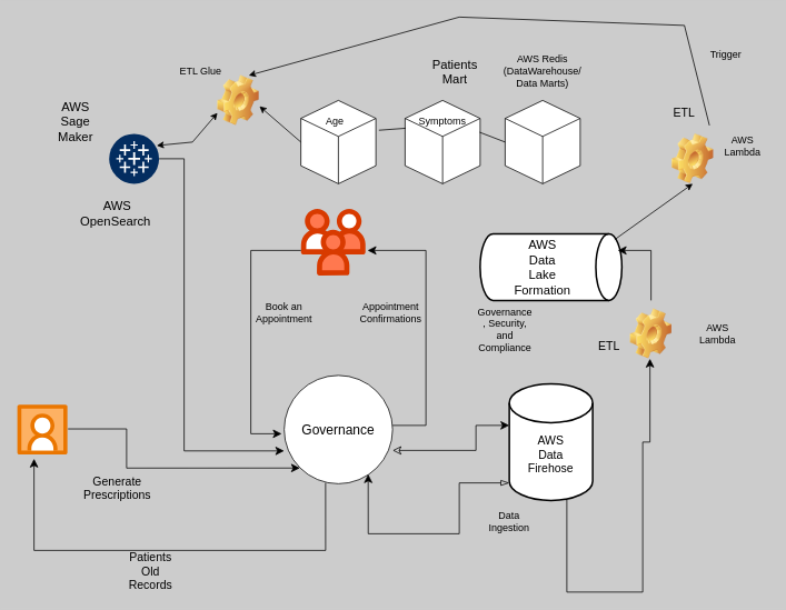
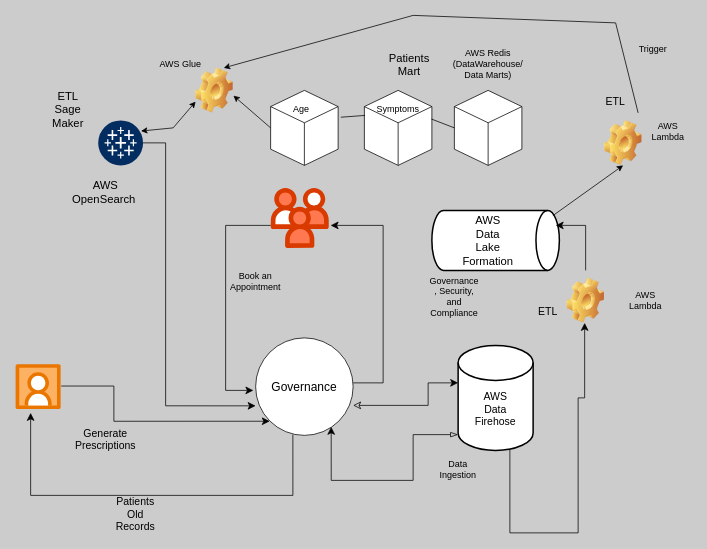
  <mxCell id="0" />
  <mxCell id="1" parent="0" />
  <mxCell id="2" value="" style="verticalLabelPosition=bottom;verticalAlign=top;html=1;shape=mxgraph.flowchart.on-page_reference;" parent="1" vertex="1"><mxGeometry x="340" y="450" width="130" height="130" as="geometry" /></mxCell>
  <mxCell id="3" value="&lt;font style=&quot;font-size: 16px;&quot;&gt;Governance&lt;/font&gt;" style="text;html=1;strokeColor=none;fillColor=none;align=center;verticalAlign=middle;whiteSpace=wrap;rounded=0;" parent="1" vertex="1"><mxGeometry x="371.25" y="490" width="67.5" height="50" as="geometry" /></mxCell>
  <mxCell id="4" value="" style="verticalLabelPosition=bottom;aspect=fixed;html=1;shape=mxgraph.salesforce.employees;" parent="1" vertex="1"><mxGeometry x="360" y="250" width="77.6" height="80" as="geometry" /></mxCell>
  <mxCell id="5" value="" style="strokeWidth=2;html=1;shape=mxgraph.flowchart.database;whiteSpace=wrap;" parent="1" vertex="1"><mxGeometry x="610" y="460" width="100" height="140" as="geometry" /></mxCell>
  <mxCell id="6" value="" style="strokeWidth=2;html=1;shape=mxgraph.flowchart.direct_data;whiteSpace=wrap;" parent="1" vertex="1"><mxGeometry x="575" y="280" width="170" height="80" as="geometry" /></mxCell>
  <mxCell id="7" value="&lt;font style=&quot;font-size: 15px;&quot;&gt;AWS Data Lake Formation&lt;/font&gt;" style="text;html=1;strokeColor=none;fillColor=none;align=center;verticalAlign=middle;whiteSpace=wrap;rounded=0;" parent="1" vertex="1"><mxGeometry x="620" y="305" width="60" height="30" as="geometry" /></mxCell>
  <mxCell id="8" value="&lt;font style=&quot;font-size: 14px;&quot;&gt;AWS Data Firehose&lt;br&gt;&lt;/font&gt;" style="text;html=1;strokeColor=none;fillColor=none;align=center;verticalAlign=middle;whiteSpace=wrap;rounded=0;" parent="1" vertex="1"><mxGeometry x="630" y="530" width="60" height="30" as="geometry" /></mxCell>
  <mxCell id="9" value="" style="edgeStyle=segmentEdgeStyle;endArrow=classic;html=1;curved=0;rounded=0;endSize=8;startSize=8;" parent="1" source="4" edge="1"><mxGeometry width="50" height="50" relative="1" as="geometry"><mxPoint x="340" y="300" as="sourcePoint" /><mxPoint x="337" y="520" as="targetPoint" /><Array as="points"><mxPoint x="300" y="300" /><mxPoint x="300" y="520" /><mxPoint x="337" y="520" /></Array></mxGeometry></mxCell>
  <mxCell id="10" value="" style="edgeStyle=segmentEdgeStyle;endArrow=classic;html=1;curved=0;rounded=0;endSize=8;startSize=8;" parent="1" source="2" edge="1"><mxGeometry width="50" height="50" relative="1" as="geometry"><mxPoint x="510" y="570" as="sourcePoint" /><mxPoint x="440" y="300" as="targetPoint" /><Array as="points"><mxPoint x="510" y="510" /><mxPoint x="510" y="300" /></Array></mxGeometry></mxCell>
  <mxCell id="11" value="" style="verticalLabelPosition=bottom;aspect=fixed;html=1;shape=mxgraph.salesforce.social_studio;" parent="1" vertex="1"><mxGeometry x="20" y="485" width="60" height="60" as="geometry" /></mxCell>
  <mxCell id="12" value="" style="edgeStyle=segmentEdgeStyle;endArrow=classic;html=1;curved=0;rounded=0;endSize=8;startSize=8;entryX=0;entryY=0.357;entryDx=0;entryDy=0;entryPerimeter=0;startArrow=classic;startFill=0;" parent="1" target="5" edge="1"><mxGeometry width="50" height="50" relative="1" as="geometry"><mxPoint x="470" y="540" as="sourcePoint" /><mxPoint x="600" y="510" as="targetPoint" /><Array as="points"><mxPoint x="570" y="540" /><mxPoint x="570" y="510" /></Array></mxGeometry></mxCell>
  <mxCell id="13" value="" style="edgeStyle=segmentEdgeStyle;endArrow=classic;html=1;curved=0;rounded=0;endSize=8;startSize=8;exitX=0;exitY=0.85;exitDx=0;exitDy=0;exitPerimeter=0;entryX=0.775;entryY=0.912;entryDx=0;entryDy=0;entryPerimeter=0;startArrow=blockThin;startFill=0;" parent="1" source="5" target="2" edge="1"><mxGeometry width="50" height="50" relative="1" as="geometry"><mxPoint x="600" y="580" as="sourcePoint" /><mxPoint x="440" y="580" as="targetPoint" /><Array as="points"><mxPoint x="550" y="579" /><mxPoint x="550" y="640" /><mxPoint x="441" y="640" /></Array></mxGeometry></mxCell>
  <mxCell id="14" value="" style="edgeStyle=segmentEdgeStyle;endArrow=classic;html=1;curved=0;rounded=0;endSize=8;startSize=8;entryX=0.382;entryY=0.992;entryDx=0;entryDy=0;entryPerimeter=0;exitX=0.382;exitY=0.992;exitDx=0;exitDy=0;exitPerimeter=0;" parent="1" source="2" edge="1"><mxGeometry width="50" height="50" relative="1" as="geometry"><mxPoint x="390" y="620" as="sourcePoint" /><mxPoint x="40" y="550" as="targetPoint" /><Array as="points"><mxPoint x="390" y="660" /><mxPoint x="40" y="660" /></Array></mxGeometry></mxCell>
  <mxCell id="15" value="" style="edgeStyle=segmentEdgeStyle;endArrow=classic;html=1;curved=0;rounded=0;endSize=8;startSize=8;entryX=0.145;entryY=0.855;entryDx=0;entryDy=0;entryPerimeter=0;exitX=1.013;exitY=0.487;exitDx=0;exitDy=0;exitPerimeter=0;" parent="1" source="11" target="2" edge="1"><mxGeometry width="50" height="50" relative="1" as="geometry"><mxPoint x="230.79" y="704.2" as="sourcePoint" /><mxPoint x="130.79" y="544.2" as="targetPoint" /><Array as="points"><mxPoint x="151" y="514" /><mxPoint x="151" y="561" /></Array></mxGeometry></mxCell>
  <mxCell id="16" value="" style="shape=image;html=1;verticalLabelPosition=bottom;verticalAlign=top;imageAspect=0;image=img/clipart/Gear_128x128.png" parent="1" vertex="1"><mxGeometry x="755" y="370" width="50" height="60" as="geometry" /></mxCell>
  <mxCell id="17" value="&lt;font style=&quot;font-size: 14px;&quot;&gt;ETL&lt;/font&gt;" style="text;html=1;strokeColor=none;fillColor=none;align=center;verticalAlign=middle;whiteSpace=wrap;rounded=0;" parent="1" vertex="1"><mxGeometry x="700" y="400" width="60" height="30" as="geometry" /></mxCell>
  <mxCell id="18" value="" style="html=1;whiteSpace=wrap;shape=isoCube2;backgroundOutline=1;isoAngle=15;" parent="1" vertex="1"><mxGeometry x="485" y="120" width="90" height="100" as="geometry" /></mxCell>
  <mxCell id="19" value="" style="shape=image;html=1;verticalLabelPosition=bottom;verticalAlign=top;imageAspect=0;image=img/clipart/Gear_128x128.png" parent="1" vertex="1"><mxGeometry x="260" y="90" width="50" height="60" as="geometry" /></mxCell>
  <mxCell id="20" value="" style="edgeStyle=segmentEdgeStyle;endArrow=classic;html=1;curved=0;rounded=0;endSize=8;startSize=8;entryX=0.971;entryY=0.25;entryDx=0;entryDy=0;entryPerimeter=0;" parent="1" target="6" edge="1"><mxGeometry width="50" height="50" relative="1" as="geometry"><mxPoint x="780" y="360" as="sourcePoint" /><mxPoint x="780" y="290" as="targetPoint" /><Array as="points"><mxPoint x="780" y="360" /><mxPoint x="780" y="300" /></Array></mxGeometry></mxCell>
  <mxCell id="21" value="" style="edgeStyle=segmentEdgeStyle;endArrow=classic;html=1;curved=0;rounded=0;endSize=8;startSize=8;exitX=0.636;exitY=0.993;exitDx=0;exitDy=0;exitPerimeter=0;entryX=0.5;entryY=1;entryDx=0;entryDy=0;" parent="1" edge="1"><mxGeometry width="50" height="50" relative="1" as="geometry"><mxPoint x="672.3" y="599.02" as="sourcePoint" /><mxPoint x="778.7" y="430" as="targetPoint" /><Array as="points"><mxPoint x="679" y="599" /><mxPoint x="679" y="710" /><mxPoint x="770" y="710" /><mxPoint x="770" y="530" /><mxPoint x="779" y="530" /></Array></mxGeometry></mxCell>
  <mxCell id="22" value="" style="html=1;whiteSpace=wrap;shape=isoCube2;backgroundOutline=1;isoAngle=15;" parent="1" vertex="1"><mxGeometry x="605" y="120" width="90" height="100" as="geometry" /></mxCell>
  <mxCell id="23" value="" style="html=1;whiteSpace=wrap;shape=isoCube2;backgroundOutline=1;isoAngle=15;" parent="1" vertex="1"><mxGeometry x="360" y="120" width="90" height="100" as="geometry" /></mxCell>
  <mxCell id="24" value="" style="endArrow=none;html=1;rounded=0;entryX=0.007;entryY=0.334;entryDx=0;entryDy=0;entryPerimeter=0;exitX=1.04;exitY=0.358;exitDx=0;exitDy=0;exitPerimeter=0;" parent="1" source="23" target="18" edge="1"><mxGeometry width="50" height="50" relative="1" as="geometry"><mxPoint x="390" y="270" as="sourcePoint" /><mxPoint x="440" y="220" as="targetPoint" /></mxGeometry></mxCell>
  <mxCell id="25" value="" style="endArrow=none;html=1;rounded=0;exitX=0.993;exitY=0.382;exitDx=0;exitDy=0;exitPerimeter=0;entryX=0;entryY=0.5;entryDx=0;entryDy=0;entryPerimeter=0;" parent="1" source="18" target="22" edge="1"><mxGeometry width="50" height="50" relative="1" as="geometry"><mxPoint x="390" y="270" as="sourcePoint" /><mxPoint x="600" y="170" as="targetPoint" /></mxGeometry></mxCell>
  <mxCell id="26" value="&lt;font style=&quot;font-size: 15px;&quot;&gt;Patients Mart&lt;/font&gt;" style="text;html=1;strokeColor=none;fillColor=none;align=center;verticalAlign=middle;whiteSpace=wrap;rounded=0;" parent="1" vertex="1"><mxGeometry x="515" y="70" width="60" height="30" as="geometry" /></mxCell>
  <mxCell id="27" value="" style="verticalLabelPosition=bottom;aspect=fixed;html=1;shape=mxgraph.salesforce.analytics2;" parent="1" vertex="1"><mxGeometry x="130" y="160" width="60" height="60" as="geometry" /></mxCell>
- <mxCell id="28" value="&lt;font style=&quot;font-size: 15px;&quot;&gt;AWS Sage Maker&lt;/font&gt;" style="text;html=1;strokeColor=none;fillColor=none;align=center;verticalAlign=middle;whiteSpace=wrap;rounded=0;" parent="1" vertex="1"><mxGeometry x="60" y="130" width="60" height="30" as="geometry" /></mxCell>
+ <mxCell id="28" value="&lt;font style=&quot;font-size: 15px;&quot;&gt;ETL Sage Maker&lt;/font&gt;" style="text;html=1;strokeColor=none;fillColor=none;align=center;verticalAlign=middle;whiteSpace=wrap;rounded=0;" parent="1" vertex="1"><mxGeometry x="60" y="130" width="60" height="30" as="geometry" /></mxCell>
  <mxCell id="29" value="" style="endArrow=classic;html=1;rounded=0;exitX=0;exitY=0.5;exitDx=0;exitDy=0;exitPerimeter=0;entryX=1.008;entryY=0.617;entryDx=0;entryDy=0;entryPerimeter=0;" parent="1" source="23" target="19" edge="1"><mxGeometry width="50" height="50" relative="1" as="geometry"><mxPoint x="390" y="370" as="sourcePoint" /><mxPoint x="330" y="140" as="targetPoint" /></mxGeometry></mxCell>
  <mxCell id="30" value="" style="endArrow=classic;startArrow=classic;html=1;rounded=0;exitX=0.954;exitY=0.237;exitDx=0;exitDy=0;exitPerimeter=0;entryX=0;entryY=0.75;entryDx=0;entryDy=0;" parent="1" source="27" target="19" edge="1"><mxGeometry width="50" height="50" relative="1" as="geometry"><mxPoint x="390" y="370" as="sourcePoint" /><mxPoint x="440" y="320" as="targetPoint" /><Array as="points"><mxPoint x="230" y="170" /></Array></mxGeometry></mxCell>
  <mxCell id="31" value="" style="endArrow=classic;html=1;rounded=0;exitX=0.949;exitY=0.088;exitDx=0;exitDy=0;exitPerimeter=0;entryX=0.5;entryY=1;entryDx=0;entryDy=0;" parent="1" source="6" target="42" edge="1"><mxGeometry width="50" height="50" relative="1" as="geometry"><mxPoint x="390" y="370" as="sourcePoint" /><mxPoint x="900" y="260" as="targetPoint" /></mxGeometry></mxCell>
  <mxCell id="32" value="" style="edgeStyle=segmentEdgeStyle;endArrow=classic;html=1;curved=0;rounded=0;endSize=8;startSize=8;entryX=0;entryY=0.697;entryDx=0;entryDy=0;entryPerimeter=0;" parent="1" source="27" target="2" edge="1"><mxGeometry width="50" height="50" relative="1" as="geometry"><mxPoint x="220" y="220" as="sourcePoint" /><mxPoint x="310" y="540" as="targetPoint" /><Array as="points"><mxPoint x="220" y="190" /><mxPoint x="220" y="541" /></Array></mxGeometry></mxCell>
  <mxCell id="33" value="&lt;font style=&quot;font-size: 14px;&quot;&gt;Patients Old Records&lt;/font&gt;" style="text;html=1;strokeColor=none;fillColor=none;align=center;verticalAlign=middle;whiteSpace=wrap;rounded=0;" parent="1" vertex="1"><mxGeometry x="150" y="670" width="60" height="30" as="geometry" /></mxCell>
  <mxCell id="34" value="&lt;font style=&quot;font-size: 14px;&quot;&gt;Generate Prescriptions&lt;/font&gt;" style="text;html=1;strokeColor=none;fillColor=none;align=center;verticalAlign=middle;whiteSpace=wrap;rounded=0;" parent="1" vertex="1"><mxGeometry x="110" y="570" width="60" height="30" as="geometry" /></mxCell>
  <mxCell id="35" value="Age" style="text;html=1;strokeColor=none;fillColor=none;align=center;verticalAlign=middle;whiteSpace=wrap;rounded=0;" parent="1" vertex="1"><mxGeometry x="371.25" y="130" width="60" height="30" as="geometry" /></mxCell>
  <mxCell id="36" value="Symptoms" style="text;html=1;strokeColor=none;fillColor=none;align=center;verticalAlign=middle;whiteSpace=wrap;rounded=0;" parent="1" vertex="1"><mxGeometry x="500" y="130" width="60" height="30" as="geometry" /></mxCell>
  <mxCell id="37" value="Book an Appointment" style="text;html=1;strokeColor=none;fillColor=none;align=center;verticalAlign=middle;whiteSpace=wrap;rounded=0;" parent="1" vertex="1"><mxGeometry x="310" y="360" width="60" height="30" as="geometry" /></mxCell>
- <mxCell id="38" value="Appointment&lt;br&gt;Confirmations" style="text;html=1;strokeColor=none;fillColor=none;align=center;verticalAlign=middle;whiteSpace=wrap;rounded=0;" parent="1" vertex="1"><mxGeometry x="437.6" y="360" width="60" height="30" as="geometry" /></mxCell>
  <mxCell id="39" value="AWS Lambda" style="text;html=1;align=center;verticalAlign=middle;whiteSpace=wrap;rounded=0;" vertex="1" parent="1"><mxGeometry x="830" y="385" width="60" height="30" as="geometry" /></mxCell>
  <mxCell id="40" value="AWS Redis (DataWarehouse/ Data Marts)" style="text;html=1;align=center;verticalAlign=middle;whiteSpace=wrap;rounded=0;" vertex="1" parent="1"><mxGeometry x="620" y="70" width="60" height="30" as="geometry" /></mxCell>
  <mxCell id="41" value="Governance , Security, and Compliance" style="text;html=1;align=center;verticalAlign=middle;whiteSpace=wrap;rounded=0;" vertex="1" parent="1"><mxGeometry x="575" y="380" width="60" height="30" as="geometry" /></mxCell>
  <mxCell id="42" value="" style="shape=image;html=1;verticalLabelPosition=bottom;verticalAlign=top;imageAspect=0;image=img/clipart/Gear_128x128.png" vertex="1" parent="1"><mxGeometry x="805" y="160" width="50" height="60" as="geometry" /></mxCell>
  <mxCell id="43" value="" style="endArrow=classic;html=1;rounded=0;exitX=1;exitY=1;exitDx=0;exitDy=0;entryX=0.75;entryY=0;entryDx=0;entryDy=0;" edge="1" parent="1" source="45" target="19"><mxGeometry width="50" height="50" relative="1" as="geometry"><mxPoint x="746" y="297" as="sourcePoint" /><mxPoint x="270" y="30" as="targetPoint" /><Array as="points"><mxPoint x="820" y="30" /><mxPoint x="550" y="20" /></Array></mxGeometry></mxCell>
  <mxCell id="44" value="AWS Lambda" style="text;html=1;align=center;verticalAlign=middle;whiteSpace=wrap;rounded=0;" vertex="1" parent="1"><mxGeometry x="860" y="160" width="60" height="30" as="geometry" /></mxCell>
  <mxCell id="45" value="&lt;font style=&quot;font-size: 14px;&quot;&gt;ETL&lt;/font&gt;" style="text;html=1;strokeColor=none;fillColor=none;align=center;verticalAlign=middle;whiteSpace=wrap;rounded=0;" vertex="1" parent="1"><mxGeometry x="790" y="120" width="60" height="30" as="geometry" /></mxCell>
  <mxCell id="46" value="Trigger" style="text;html=1;align=center;verticalAlign=middle;whiteSpace=wrap;rounded=0;" vertex="1" parent="1"><mxGeometry x="840" y="50" width="60" height="30" as="geometry" /></mxCell>
- <mxCell id="47" value="ETL Glue" style="text;html=1;align=center;verticalAlign=middle;whiteSpace=wrap;rounded=0;" vertex="1" parent="1"><mxGeometry x="210" y="70" width="60" height="30" as="geometry" /></mxCell>
+ <mxCell id="47" value="AWS Glue" style="text;html=1;align=center;verticalAlign=middle;whiteSpace=wrap;rounded=0;" vertex="1" parent="1"><mxGeometry x="210" y="70" width="60" height="30" as="geometry" /></mxCell>
  <mxCell id="48" value="&lt;font style=&quot;font-size: 15px;&quot;&gt;AWS OpenSearch&amp;nbsp;&lt;/font&gt;" style="text;html=1;strokeColor=none;fillColor=none;align=center;verticalAlign=middle;whiteSpace=wrap;rounded=0;" vertex="1" parent="1"><mxGeometry x="110" y="240" width="60" height="30" as="geometry" /></mxCell>
  <mxCell id="49" value="Data Ingestion" style="text;html=1;align=center;verticalAlign=middle;whiteSpace=wrap;rounded=0;" vertex="1" parent="1"><mxGeometry x="580" y="610" width="60" height="30" as="geometry" /></mxCell>
